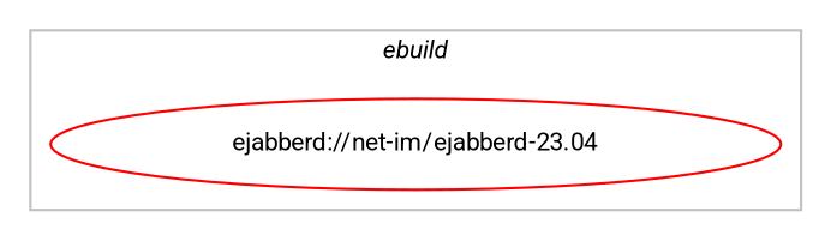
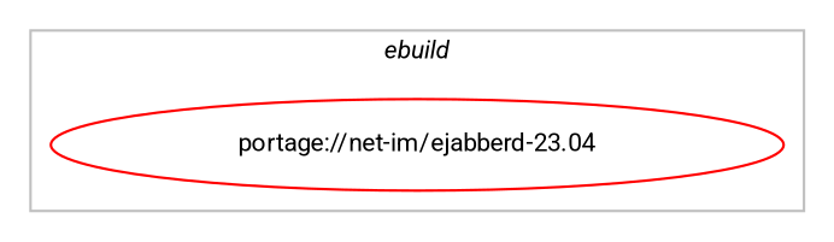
  digraph {
    compound=true
    concentrate=true
    fontname=Roboto
    fontsize=10
    newrank=true
    rankdir=LR
    ranksep=1.5
-   n1 [color=red fontname=Roboto fontsize=10 label="ejabberd://net-im/ejabberd-23.04" width=4]
+   n1 [color=red fontname=Roboto fontsize=10 label="portage://net-im/ejabberd-23.04" width=4]
    subgraph cluster_1 {
      color=gray
      label=<<i>ebuild</i>>
      n1
    }
    subgraph cluster_2 {
      color=gray
      label=<<i>dependencies</i>>
      subgraph cluster_3 {
        color=gray
        fillcolor="#eeeeee"
        label=<<i>compile</i>>
        style=filled
      }
      subgraph cluster_4 {
        color=gray
        fillcolor="#eeeeee"
        label=<<i>compile and run</i>>
        style=filled
      }
      subgraph cluster_5 {
        color=gray
        fillcolor="#eeeeee"
        label=<<i>run</i>>
        style=filled
      }
    }
    subgraph cluster_6 {
      color=gray
      label=<<i>candidates</i>>
      rank=same
    }
  }
